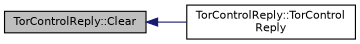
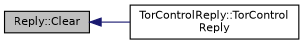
  digraph {
    rankdir=LR
    node [color=black fontname=Helvetica fontsize=10 shape=record style=filled]
-   n1 [fillcolor=grey75 fontcolor=black height=0.2 label="TorControlReply::Clear" width=0.4]
+   n1 [fillcolor=grey75 fontcolor=black height=0.2 label="Reply::Clear" width=0.4]
    n2 [fillcolor=white height=0.2 label="TorControlReply::TorControl\lReply" width=0.4]
    n1 -> n2 [color=midnightblue dir=back fontname=Helvetica fontsize=10 labelfontname=Helvetica labelfontsize=10 style=solid]
  }
